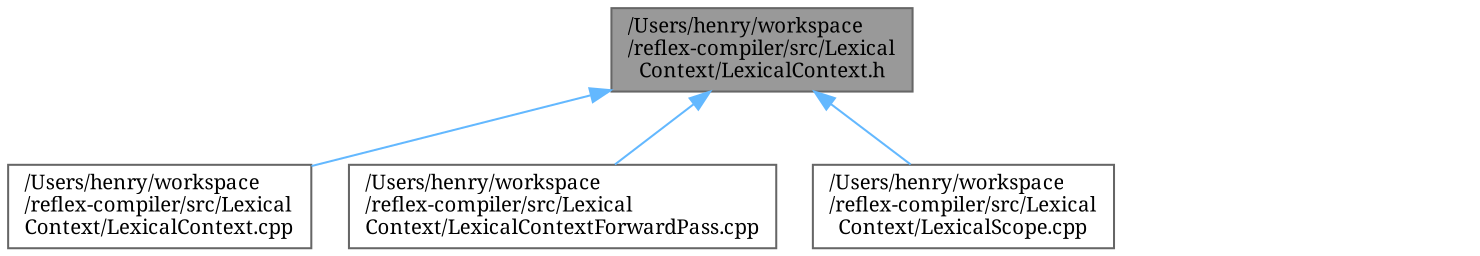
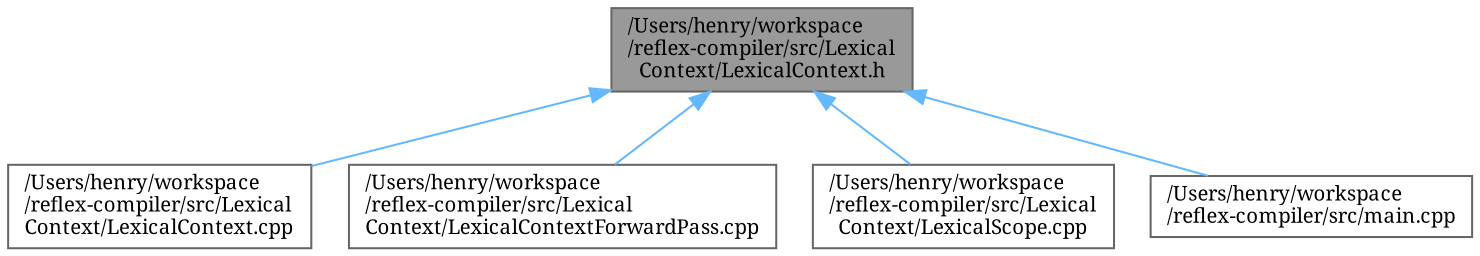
  digraph {
    fontname="Noto Serif"
    node [color=grey40 fillcolor=white fontname="Noto Serif" fontsize=10 shape=box style=filled]
    edge [color=steelblue1 dir=back fontname="Noto Serif" fontsize=10 labelfontname=Helvetica labelfontsize=10 style=solid]
    n1 [color=gray40 fillcolor=grey60 fontcolor=black height=0.2 label="/Users/henry/workspace\l/reflex-compiler/src/Lexical\lContext/LexicalContext.h" width=0.4]
    n2 [height=0.2 label="/Users/henry/workspace\l/reflex-compiler/src/Lexical\lContext/LexicalContext.cpp" width=0.4]
    n3 [height=0.2 label="/Users/henry/workspace\l/reflex-compiler/src/Lexical\lContext/LexicalContextForwardPass.cpp" width=0.4]
    n4 [height=0.2 label="/Users/henry/workspace\l/reflex-compiler/src/Lexical\lContext/LexicalScope.cpp" width=0.4]
+   n5 [height=0.2 label="/Users/henry/workspace\l/reflex-compiler/src/main.cpp" width=0.4]
    n1 -> n2
    n1 -> n3
    n1 -> n4
+   n1 -> n5
  }
